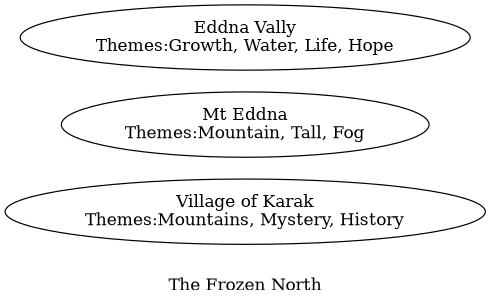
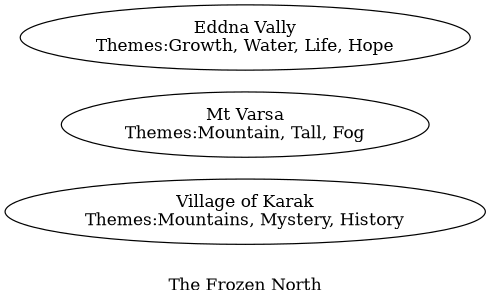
  digraph {
    label="The Frozen North"
    rankdir=LR
    n1 [label="Village of Karak\nThemes:Mountains, Mystery, History"]
-   n2 [label="Mt Eddna\nThemes:Mountain, Tall, Fog"]
+   n2 [label="Mt Varsa\nThemes:Mountain, Tall, Fog"]
    n3 [label="Eddna Vally\nThemes:Growth, Water, Life, Hope"]
  }
